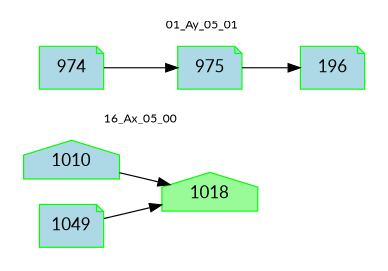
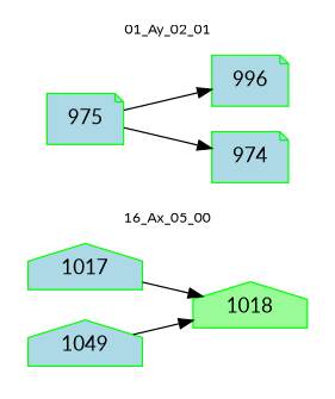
  digraph {
    fontname=Lato
    rankdir=LR
    node [color=green fillcolor=lightblue fontname=Lato shape=note style=filled]
    edge [color=black fontname=Lato]
-   n1 [label=1010 shape=house]
+   n1 [label=1017 shape=house]
    n2 [fillcolor=palegreen label=1018 shape=house]
-   n3 [label=1049]
+   n3 [label=1049 shape=house]
    n4 [label=974]
    n5 [label=975]
-   n6 [label=196]
+   n6 [label=996]
    subgraph cluster_1 {
      color=white
      fontsize=10
      label="16_Ax_05_00"
      n1
      n2
      n3
    }
    subgraph cluster_2 {
      color=white
      fontsize=10
-     label="01_Ay_05_01"
+     label="01_Ay_02_01"
      n4
      n5
      n6
    }
    n1 -> n2
    n3 -> n2
-   n4 -> n5
+   n5 -> n4
    n5 -> n6
  }
